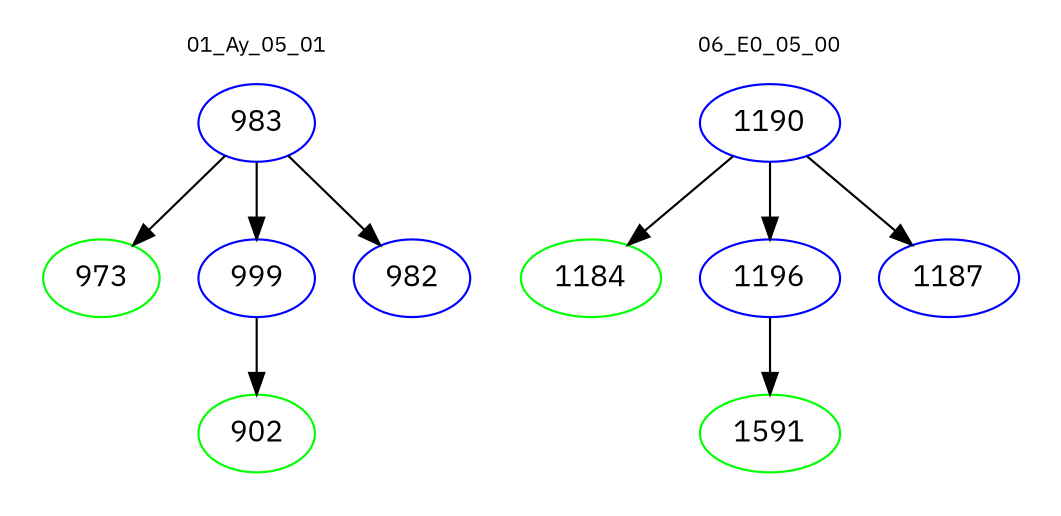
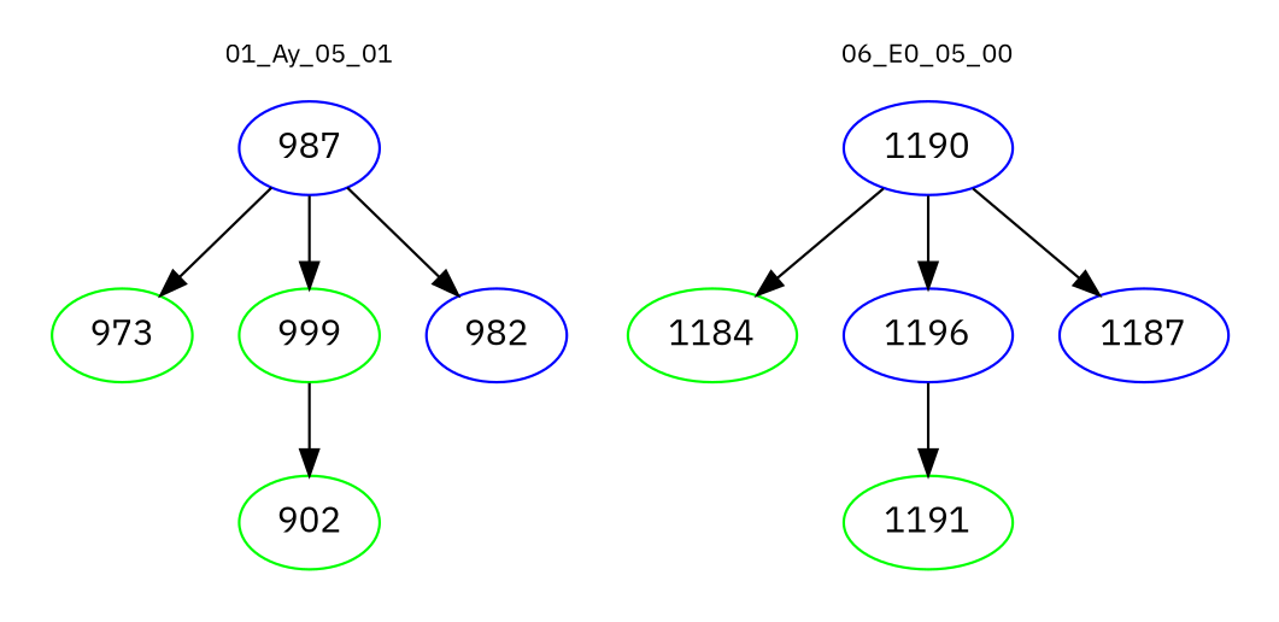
  digraph {
    fontname="IBM Plex Sans"
    node [color=blue fontname="IBM Plex Sans"]
    edge [color=black fontname="IBM Plex Sans"]
-   n1 [label=983]
+   n1 [label=987]
    n2 [color=green label=973]
-   n3 [label=999]
+   n3 [color=green label=999]
    n4 [label=982]
    n5 [color=green label=902]
    n6 [label=1190]
    n7 [color=green label=1184]
    n8 [label=1196]
    n9 [label=1187]
-   n10 [color=green label=1591]
+   n10 [color=green label=1191]
    subgraph cluster_1 {
      color=white
      fontsize=10
      label="01_Ay_05_01"
      n1
      n2
      n3
      n4
      n5
    }
    subgraph cluster_2 {
      color=white
      fontsize=10
      label="06_E0_05_00"
      n6
      n7
      n8
      n9
      n10
    }
    n1 -> n2
    n1 -> n3
    n1 -> n4
    n3 -> n5
    n6 -> n7
    n6 -> n8
    n6 -> n9
    n8 -> n10
  }
